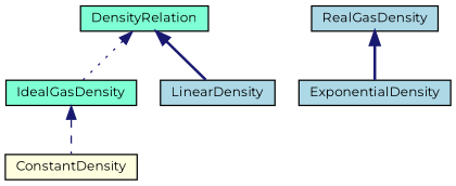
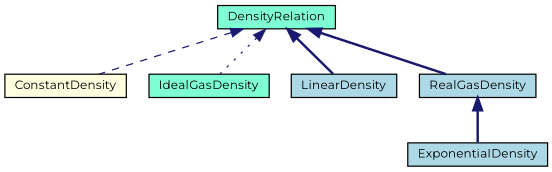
  digraph {
    fontname=Montserrat
    node [color=black fillcolor=lightblue fontname=Montserrat fontsize=10 shape=record style=filled]
    edge [color=midnightblue dir=back fontname=Montserrat fontsize=10 labelfontname=Helvetica labelfontsize=10 style=bold]
    n1 [fillcolor=aquamarine fontcolor=black height=0.2 label=DensityRelation width=0.4]
    n2 [fillcolor=lightyellow height=0.2 label=ConstantDensity width=0.4]
    n3 [fillcolor=aquamarine height=0.2 label=IdealGasDensity width=0.4]
    n4 [height=0.2 label=LinearDensity width=0.4]
    n5 [height=0.2 label=RealGasDensity width=0.4]
    n6 [height=0.2 label=ExponentialDensity width=0.4]
-   n3 -> n2 [style=dashed]
+   n1 -> n2 [style=dashed]
    n1 -> n3 [style=dotted]
    n1 -> n4
+   n1 -> n5
    n5 -> n6
  }
